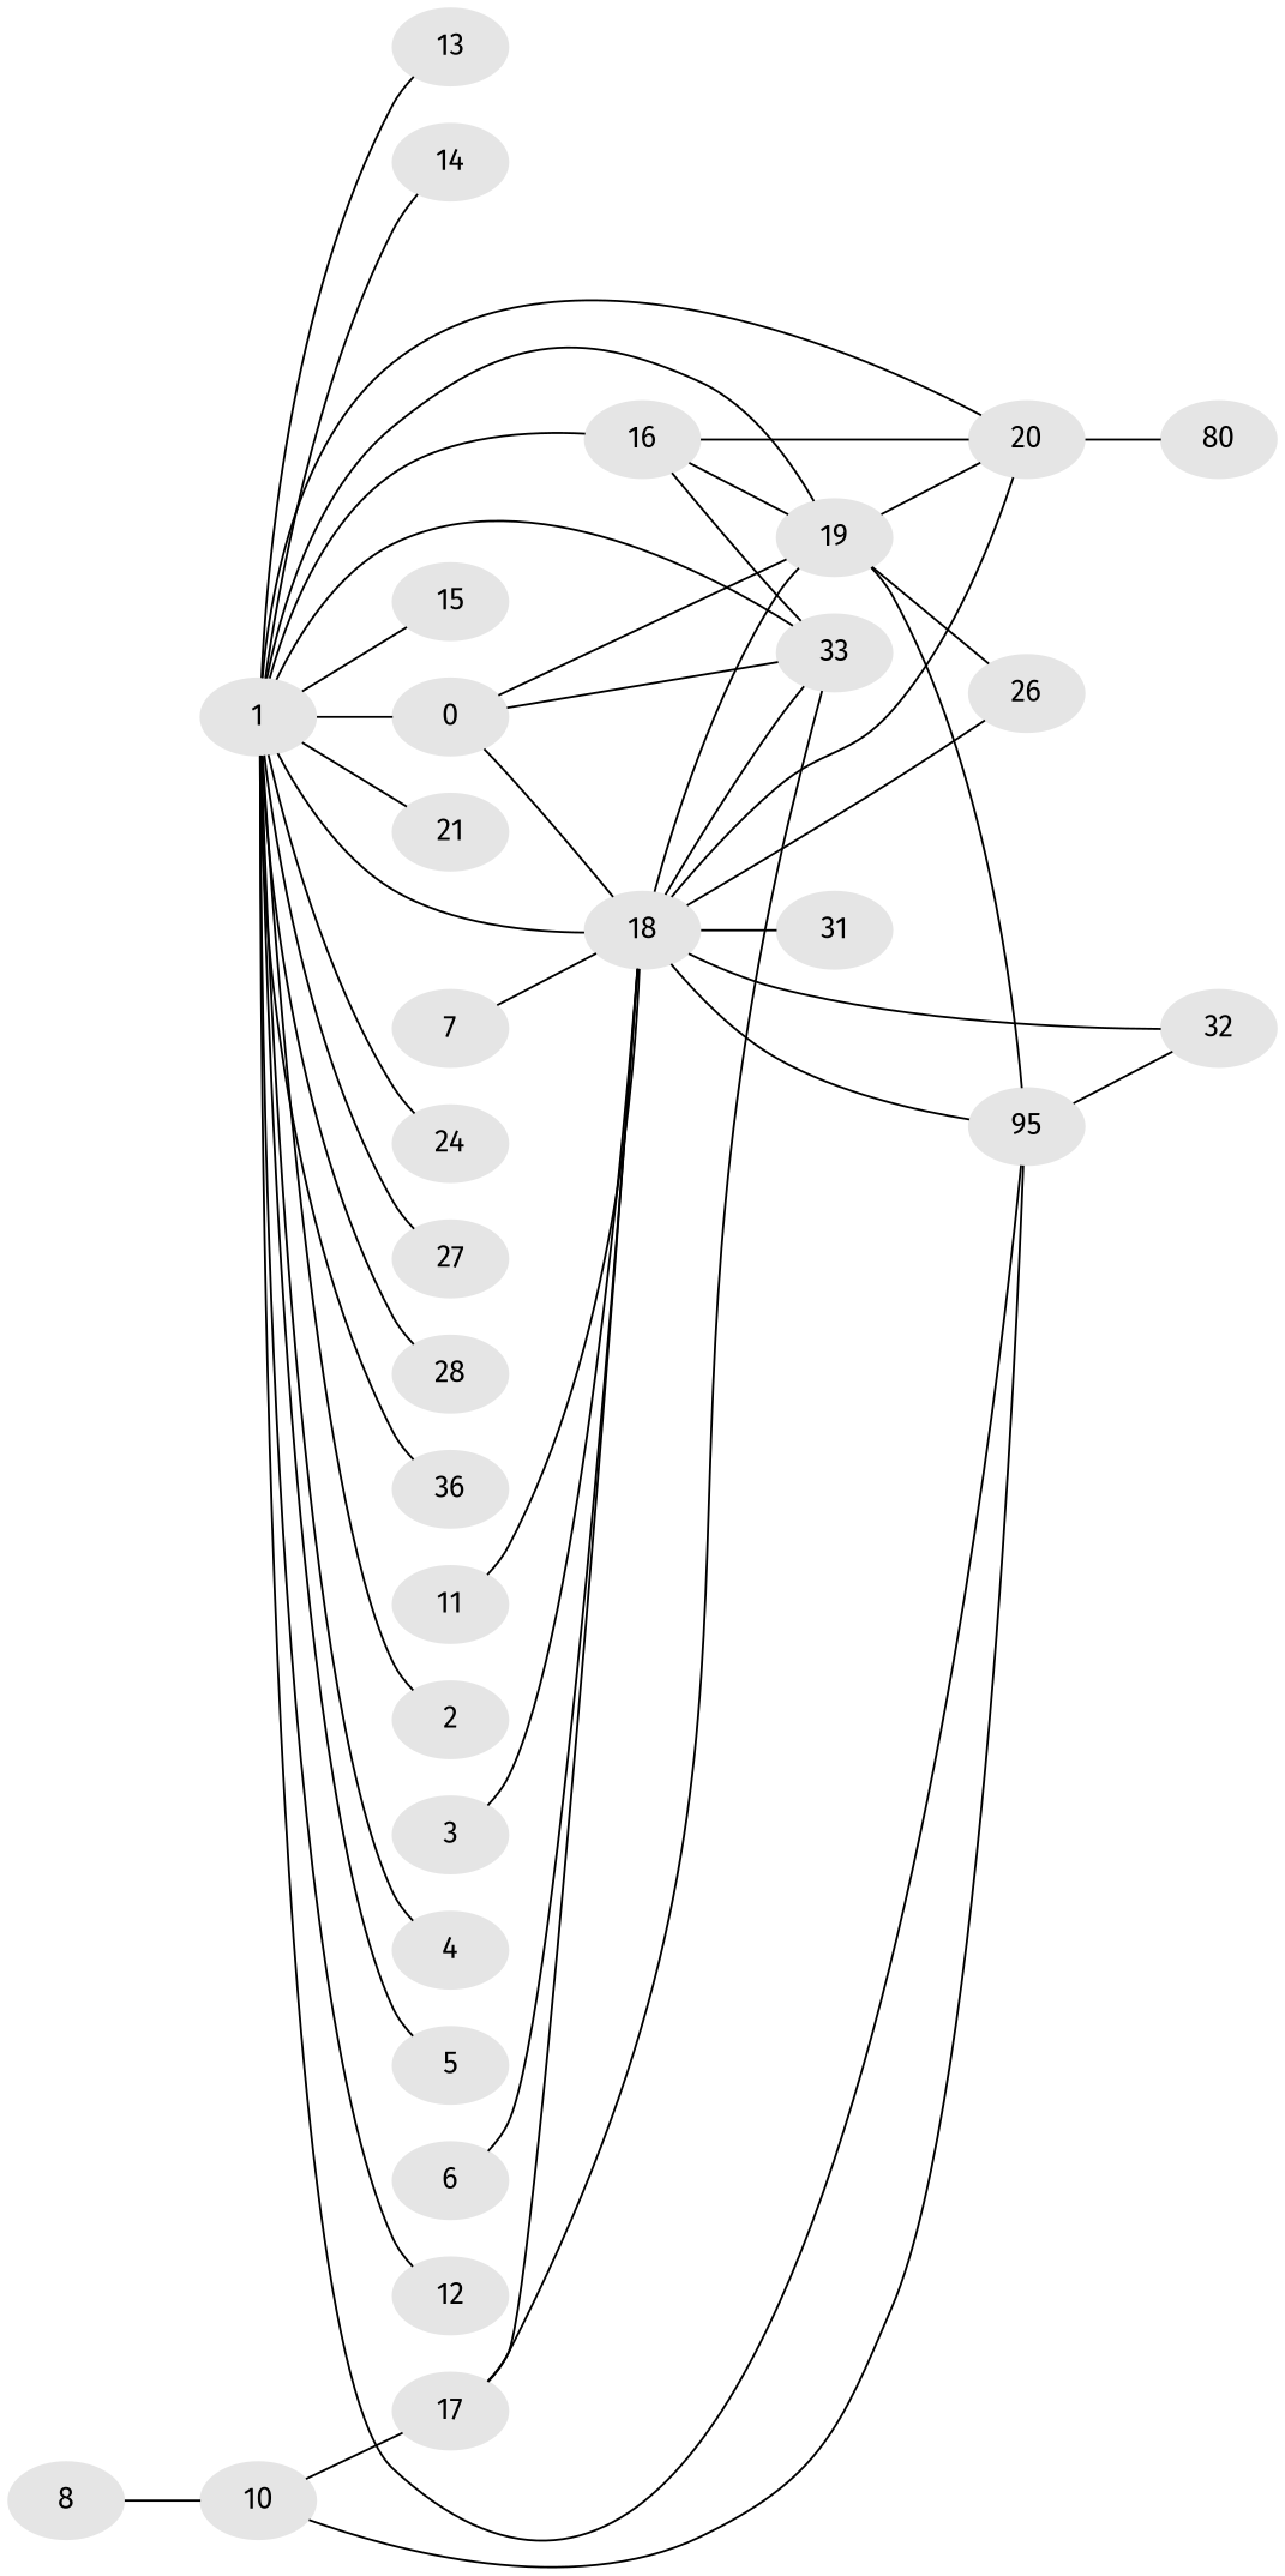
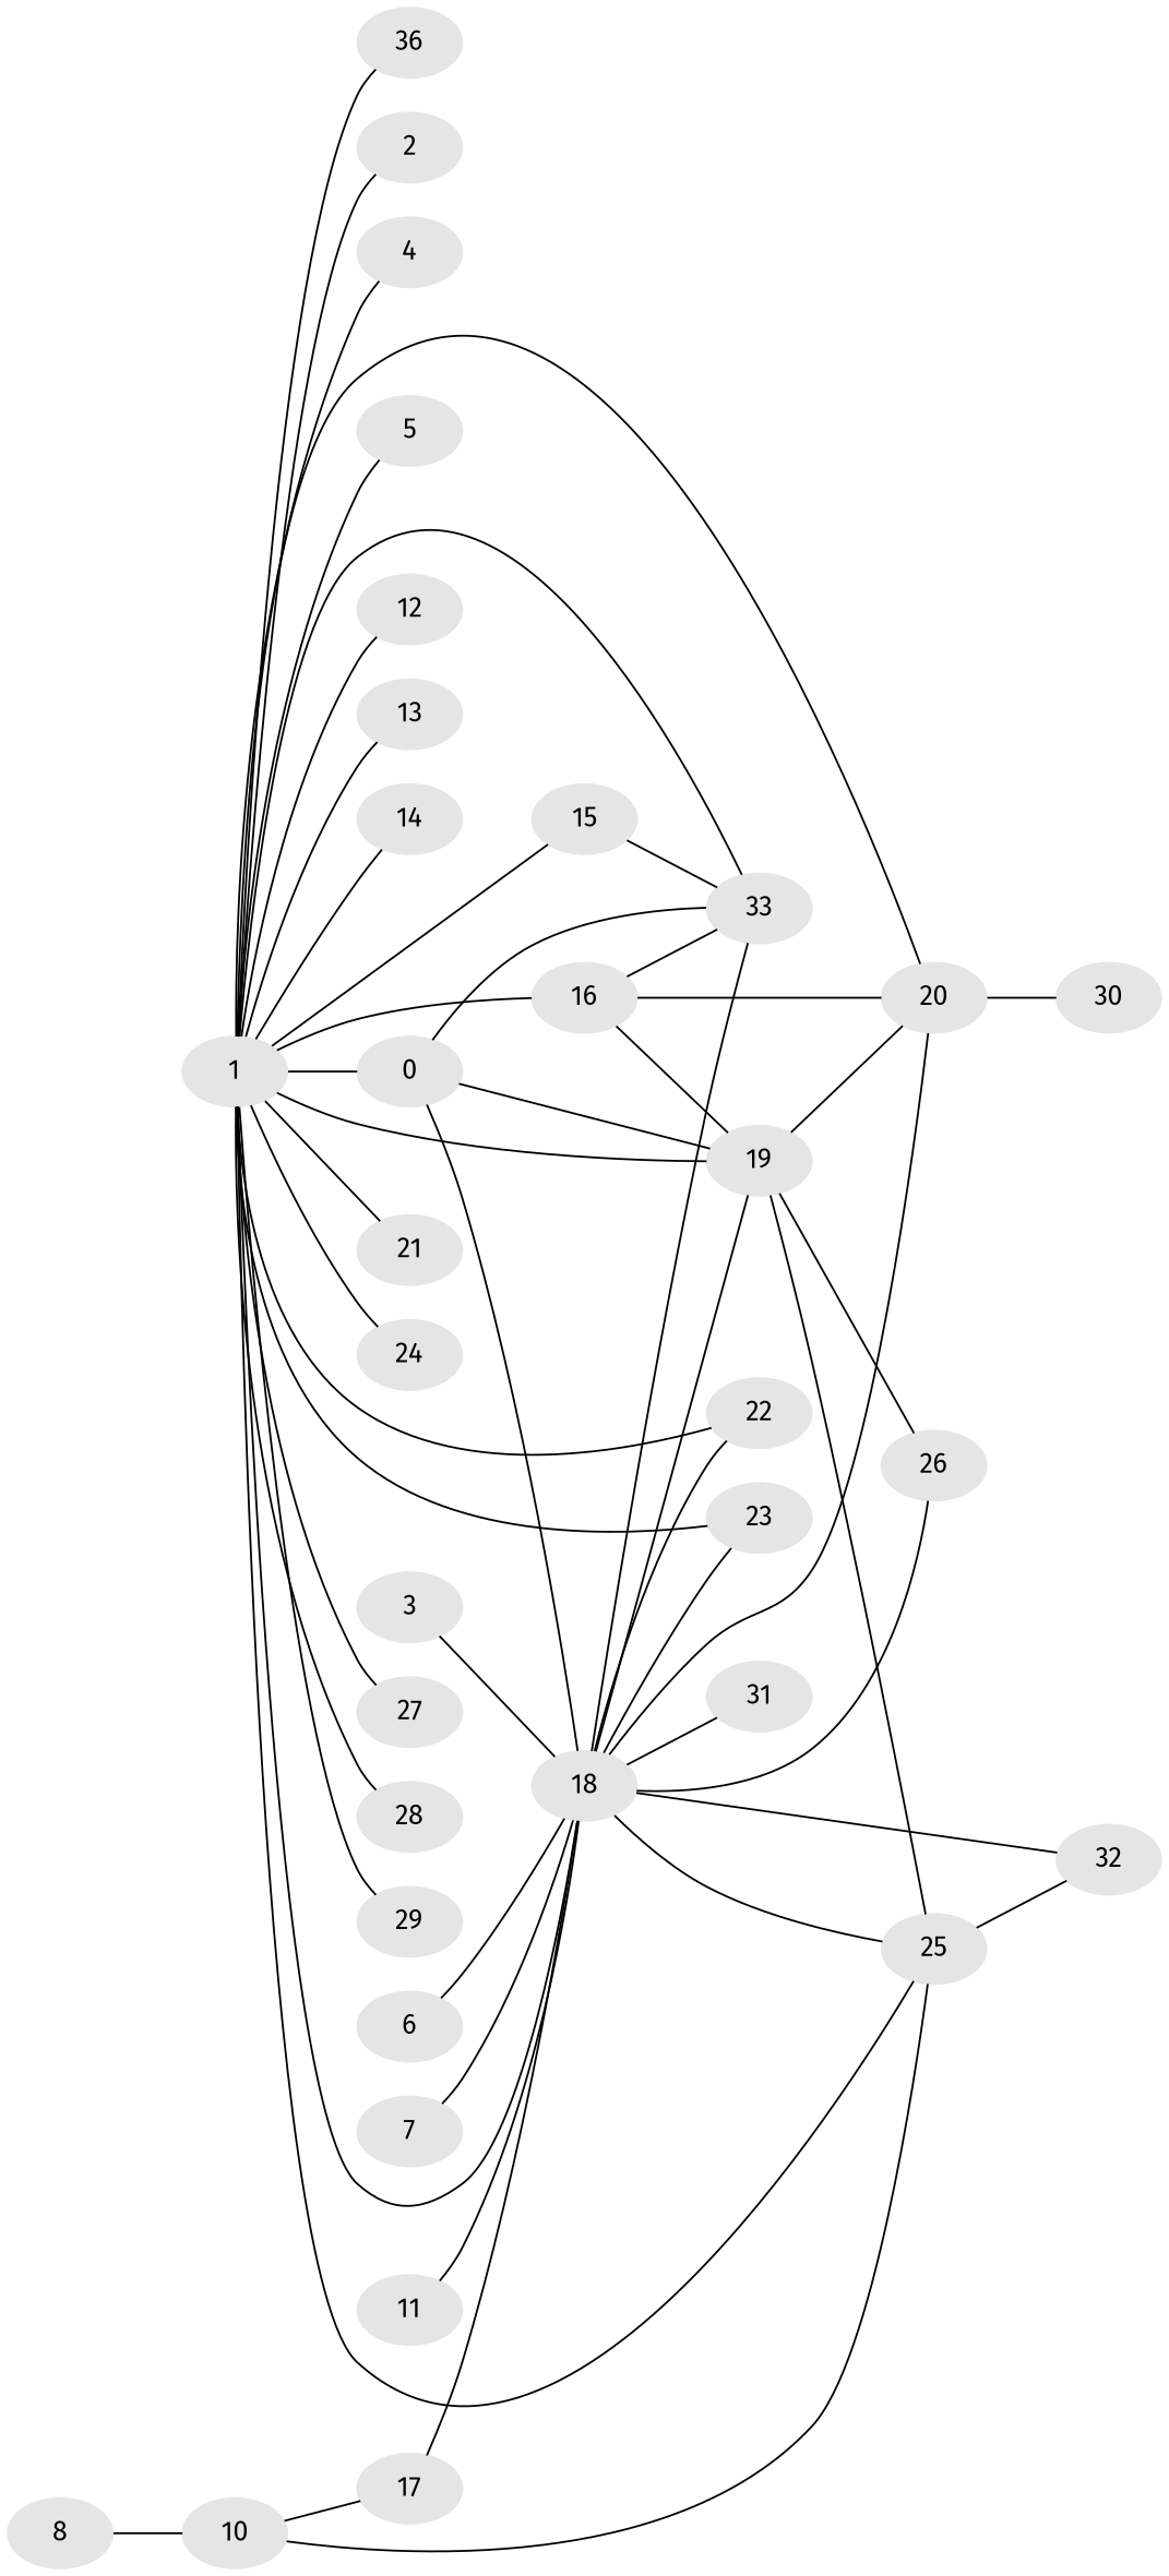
  graph {
    fontname="Fira Sans"
    rankdir=LR
    node [color=gray90 fontname="Fira Sans" style=filled]
    edge [fontname="Fira Sans" weight=1.0]
    1
    2
    4
    5
    n5 [label=0]
    12
    13
    14
    15
    16
    18
    19
    20
    21
+   22
+   23
    24
-   25 [label=95]
+   25
    27
    28
+   29
    33
    n23 [label=36]
    26
    31
    32
-   30 [label=80]
+   30
    3
    6
    7
    8
    10
    17
    11
    1 -- 2
    1 -- 4
    1 -- 5
    1 -- n5 [weight=3.0]
    1 -- 12
    1 -- 13
    1 -- 14 [weight=3.0]
    1 -- 15
    1 -- 16
    1 -- 18 [weight=3.0]
    1 -- 19 [weight=2.0]
    1 -- 20 [weight=2.0]
    1 -- 21
+   1 -- 22
+   1 -- 23 [weight=2.0]
    1 -- 24
    1 -- 25
    1 -- 27
    1 -- 28
+   1 -- 29
    1 -- 33
    1 -- n23
    n5 -- 18 [weight=3.0]
    n5 -- 19
    n5 -- 33 [weight=2.0]
    16 -- 19
    16 -- 20
    16 -- 33
    18 -- 19
    18 -- 20
+   18 -- 22
+   18 -- 23
    18 -- 25
    18 -- 33
    18 -- 26
    18 -- 31
    18 -- 32 [weight=2.0]
    19 -- 20
    19 -- 25
    19 -- 26
    20 -- 30
    25 -- 32
    3 -- 18
    6 -- 18
    7 -- 18
    8 -- 10
    10 -- 25
    10 -- 17
    17 -- 18
-   17 -- 33
+   15 -- 33
    11 -- 18
  }
